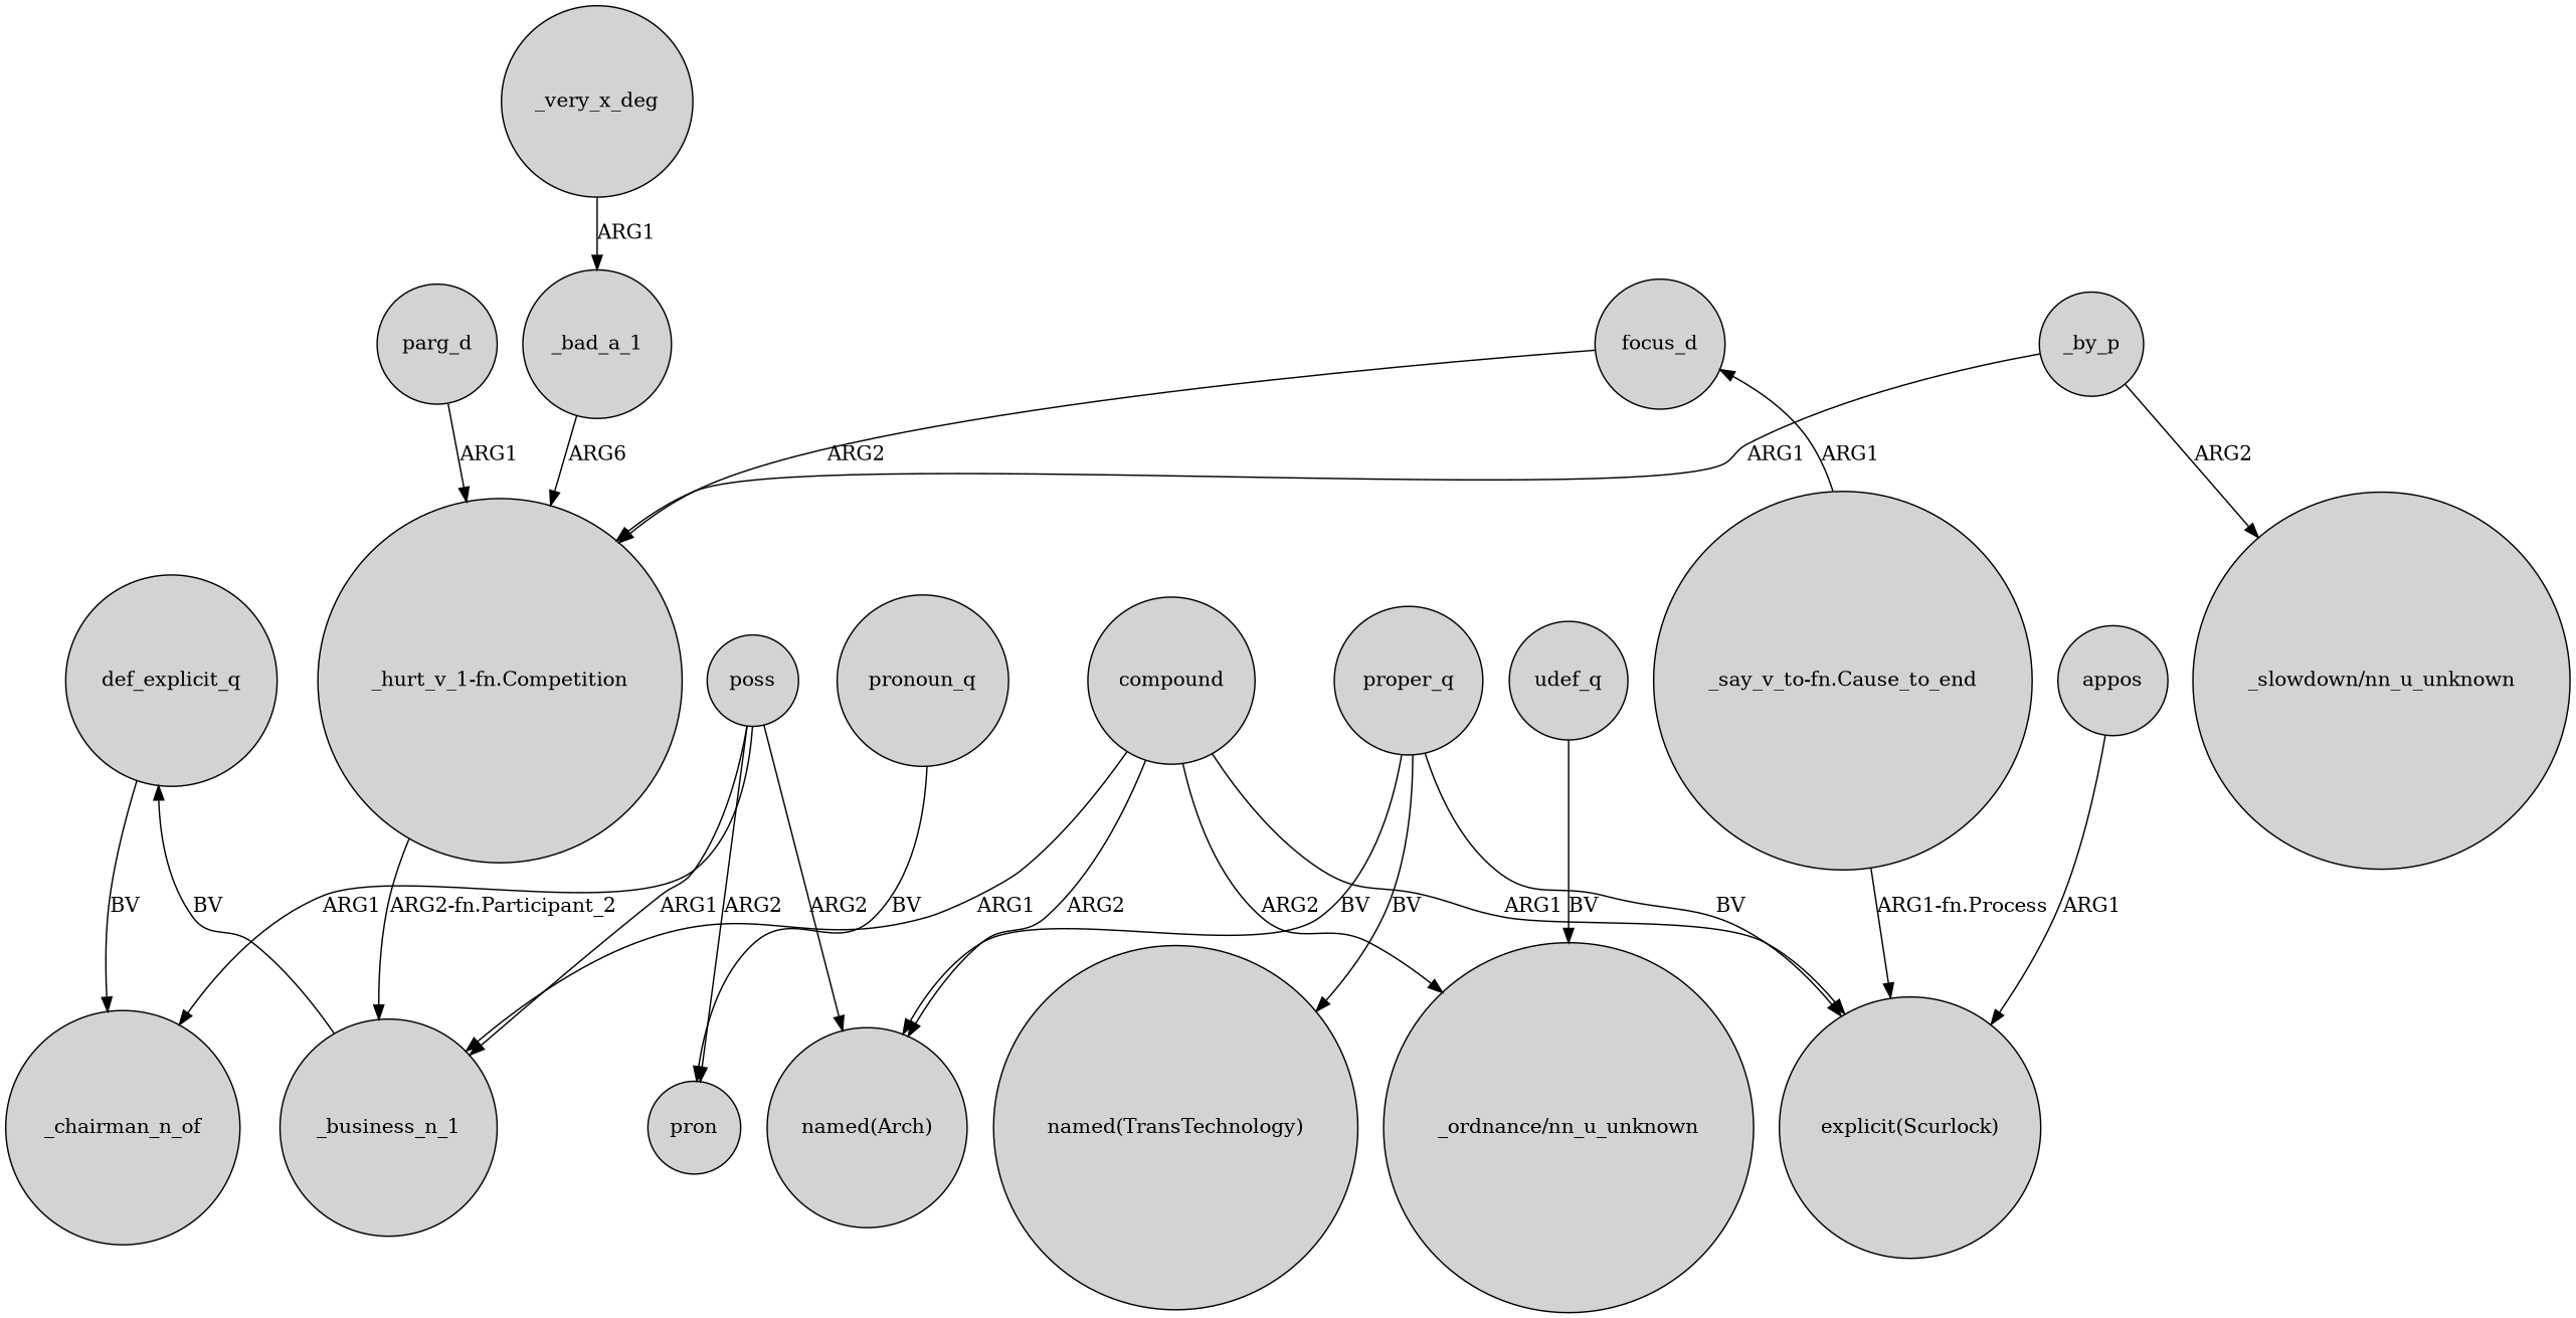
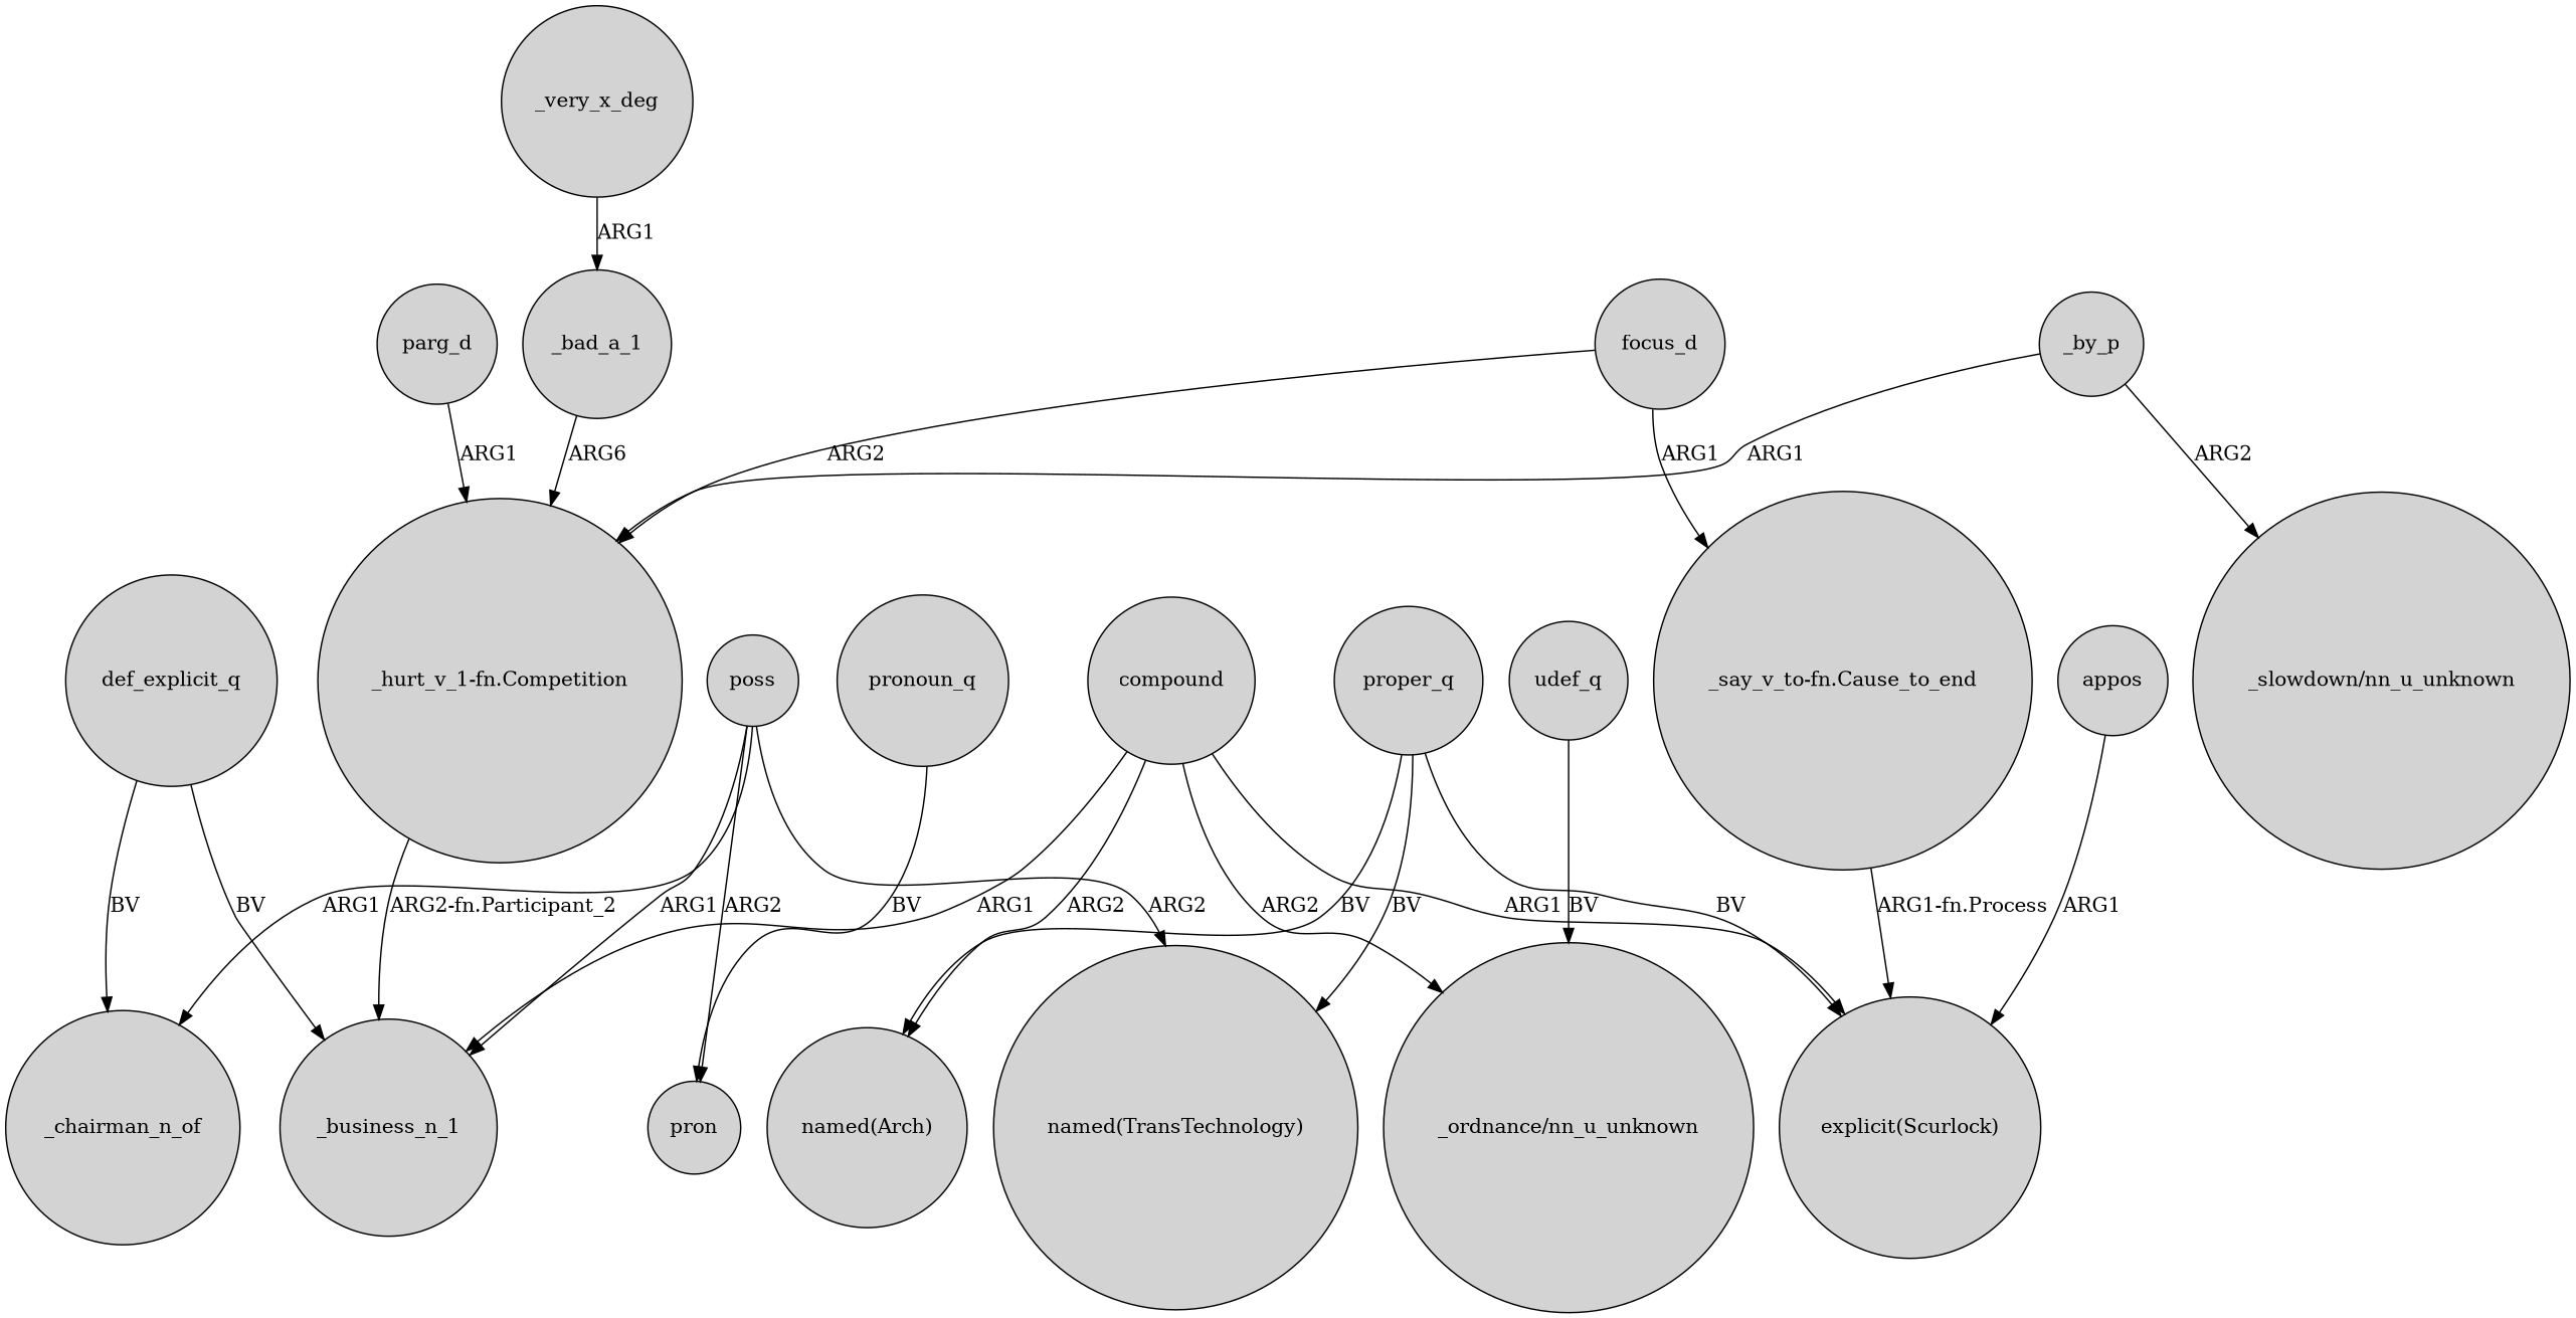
  digraph {
    node [shape=circle style=filled]
    def_explicit_q
    _business_n_1
    _chairman_n_of
    focus_d
    "_hurt_v_1-fn.Competition"
    "_say_v_to-fn.Cause_to_end"
    n7 [label="explicit(Scurlock)"]
    poss
    pron
    "named(TransTechnology)"
    compound
    "named(Arch)"
    "_ordnance/nn_u_unknown"
    proper_q
    parg_d
    appos
    pronoun_q
    _bad_a_1
    _by_p
    "_slowdown/nn_u_unknown"
    _very_x_deg
    udef_q
-   _business_n_1 -> def_explicit_q [label=BV]
+   def_explicit_q -> _business_n_1 [label=BV]
    def_explicit_q -> _chairman_n_of [label=BV]
    focus_d -> "_hurt_v_1-fn.Competition" [label=ARG2]
-   "_say_v_to-fn.Cause_to_end" -> focus_d [label=ARG1]
+   focus_d -> "_say_v_to-fn.Cause_to_end" [label=ARG1]
    "_hurt_v_1-fn.Competition" -> _business_n_1 [label="ARG2-fn.Participant_2"]
    "_say_v_to-fn.Cause_to_end" -> n7 [label="ARG1-fn.Process"]
    poss -> _business_n_1 [label=ARG1]
    poss -> _chairman_n_of [label=ARG1]
    poss -> pron [label=ARG2]
-   poss -> "named(Arch)" [label=ARG2]
+   poss -> "named(TransTechnology)" [label=ARG2]
    compound -> _business_n_1 [label=ARG1]
    compound -> n7 [label=ARG1]
    compound -> "named(Arch)" [label=ARG2]
    compound -> "_ordnance/nn_u_unknown" [label=ARG2]
    proper_q -> n7 [label=BV]
    proper_q -> "named(TransTechnology)" [label=BV]
    proper_q -> "named(Arch)" [label=BV]
    parg_d -> "_hurt_v_1-fn.Competition" [label=ARG1]
    appos -> n7 [label=ARG1]
    pronoun_q -> pron [label=BV]
    _bad_a_1 -> "_hurt_v_1-fn.Competition" [label=ARG6]
    _by_p -> "_hurt_v_1-fn.Competition" [label=ARG1]
    _by_p -> "_slowdown/nn_u_unknown" [label=ARG2]
    _very_x_deg -> _bad_a_1 [label=ARG1]
    udef_q -> "_ordnance/nn_u_unknown" [label=BV]
  }
